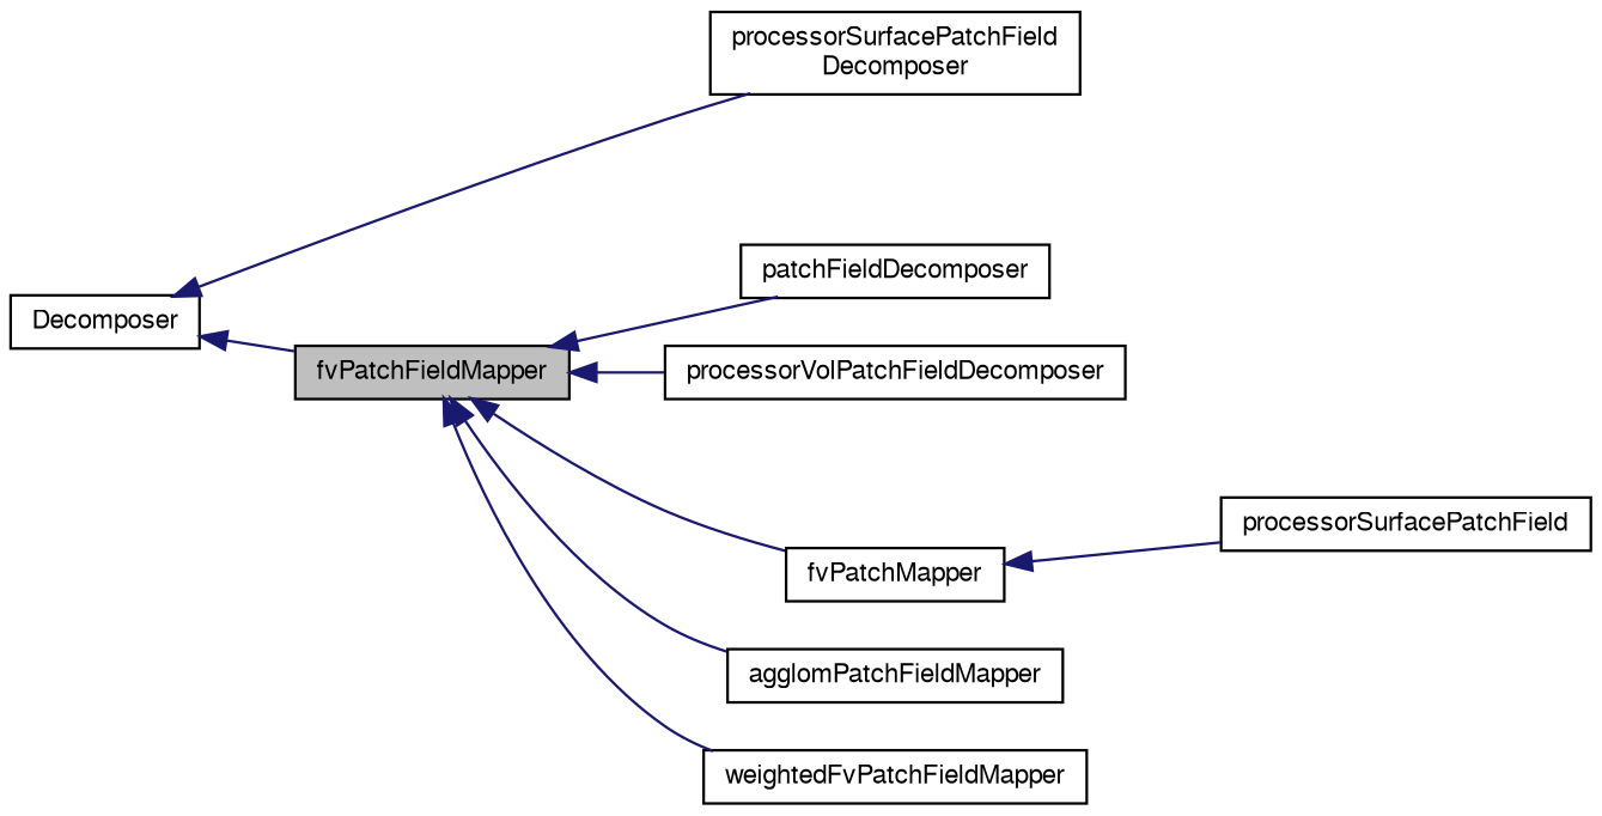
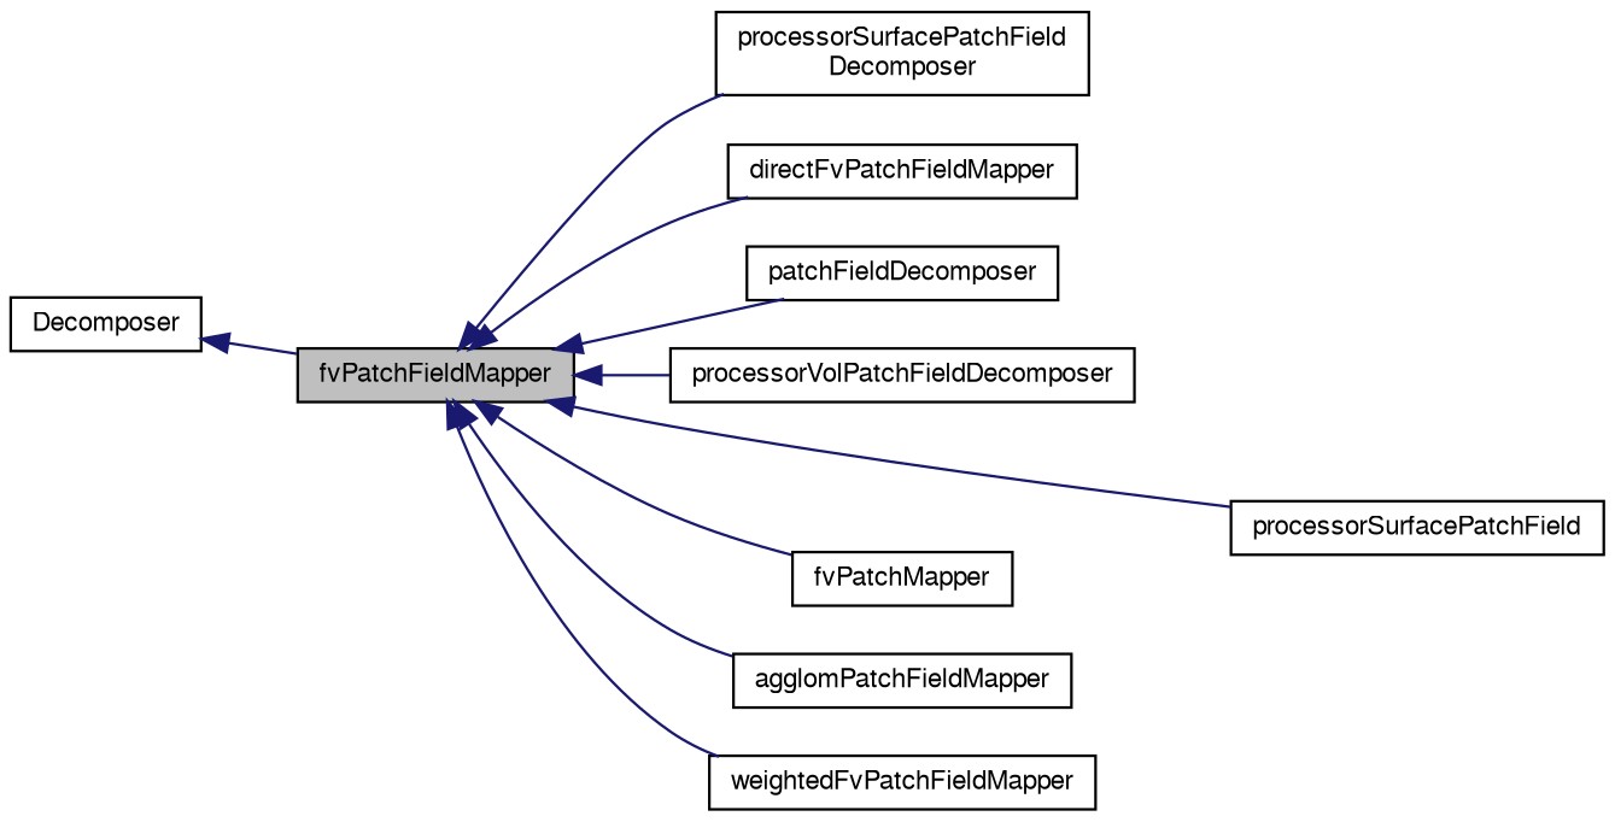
  digraph {
    rankdir=LR
    node [color=black fontname=FreeSans fontsize=10 shape=record]
    edge [color=midnightblue dir=back fontname=FreeSans fontsize=10 labelfontname=FreeSans labelfontsize=10 style=solid]
    n1 [fillcolor=grey75 fontcolor=black height=0.2 label=fvPatchFieldMapper style=filled width=0.4]
+   n2 [height=0.2 label=directFvPatchFieldMapper width=0.4]
    n3 [height=0.2 label=patchFieldDecomposer width=0.4]
    n4 [height=0.2 label="processorSurfacePatchField\lDecomposer" width=0.4]
    n5 [height=0.2 label=processorVolPatchFieldDecomposer width=0.4]
    n6 [height=0.2 label=processorSurfacePatchField width=0.4]
    n7 [height=0.2 label=fvPatchMapper width=0.4]
    n8 [height=0.2 label=agglomPatchFieldMapper width=0.4]
    n9 [height=0.2 label=weightedFvPatchFieldMapper width=0.4]
    n10 [height=0.2 label=Decomposer width=0.4]
+   n1 -> n2
    n1 -> n3
-   n10 -> n4
+   n1 -> n4
    n1 -> n5
-   n7 -> n6
+   n1 -> n6
    n1 -> n7
    n1 -> n8
    n1 -> n9
    n10 -> n1
  }
